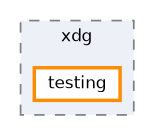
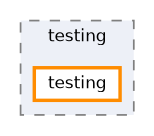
  digraph {
    compound=true
    rankdir=LR
    n1 [color=darkorange fillcolor=white fontname=Helvetica fontsize=10 height=0.2 label=testing shape=box style="filled,bold" width=0.4]
    subgraph cluster_1 {
      bgcolor="#edf0f7"
      fontname=Helvetica
      fontsize=10
-     label=xdg
+     label=testing
      pencolor=grey50
      style="filled,dashed"
      n1
    }
  }
